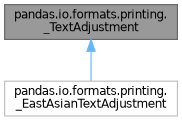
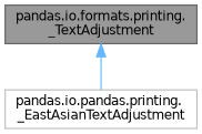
  digraph {
    node [fontname=Helvetica fontsize=10 shape=box style=filled]
    n1 [color=gray40 fillcolor=grey60 fontcolor=black height=0.2 label="pandas.io.formats.printing.\l_TextAdjustment" width=0.4]
-   n2 [color=grey75 fillcolor=white height=0.2 label="pandas.io.formats.printing.\l_EastAsianTextAdjustment" width=0.4]
+   n2 [color=grey75 fillcolor=white height=0.2 label="pandas.io.pandas.printing.\l_EastAsianTextAdjustment" width=0.4]
    n1 -> n2 [color=steelblue1 dir=back fontname=Helvetica fontsize=10 labelfontname=Helvetica labelfontsize=10 style=solid]
  }
